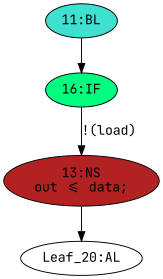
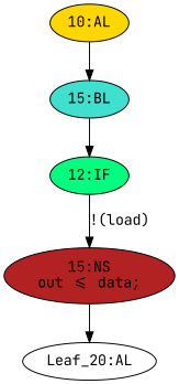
  strict digraph {
    fontname="JetBrains Mono"
    node [fontname="JetBrains Mono" statements="[]" style=filled]
    edge [cond="[]" fontname="JetBrains Mono" lineno=None]
-   n2 [ast="<pyverilog.vparser.ast.Block object at 0x7f6c2a7ee350>" fillcolor=turquoise label="11:BL" typ=Block]
-   n3 [ast="<pyverilog.vparser.ast.IfStatement object at 0x7f6c2a7ee390>" fillcolor=springgreen label="16:IF" typ=IfStatement]
-   n4 [ast="<pyverilog.vparser.ast.NonblockingSubstitution object at 0x7f6c2a7ee650>" fillcolor=firebrick label="13:NS\nout <= data;" statements="[<pyverilog.vparser.ast.NonblockingSubstitution object at 0x7f6c2a7ee650>]" typ=NonblockingSubstitution]
+   n1 [ast="<pyverilog.vparser.ast.Always object at 0x7f6c2a7ee110>" clk_sens=True fillcolor=gold label="10:AL" sens="['clk', 'reset']" typ=Always use_var="['load', 'amount', 'data']"]
+   n2 [ast="<pyverilog.vparser.ast.Block object at 0x7f6c2a7ee350>" fillcolor=turquoise label="15:BL" typ=Block]
+   n3 [ast="<pyverilog.vparser.ast.IfStatement object at 0x7f6c2a7ee390>" fillcolor=springgreen label="12:IF" typ=IfStatement]
+   n4 [ast="<pyverilog.vparser.ast.NonblockingSubstitution object at 0x7f6c2a7ee650>" fillcolor=firebrick label="15:NS\nout <= data;" statements="[<pyverilog.vparser.ast.NonblockingSubstitution object at 0x7f6c2a7ee650>]" typ=NonblockingSubstitution]
    n5 [def_var="['out']" label="Leaf_20:AL" statements="" style=""]
+   n1 -> n2
    n2 -> n3
    n3 -> n4 [cond="['load']" label="!(load)" lineno=12]
    n4 -> n5
  }
